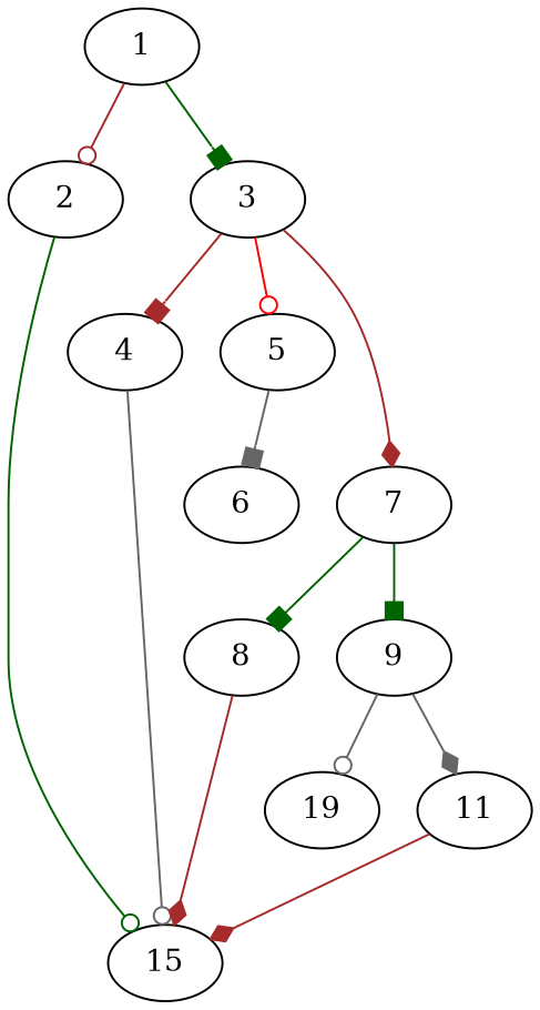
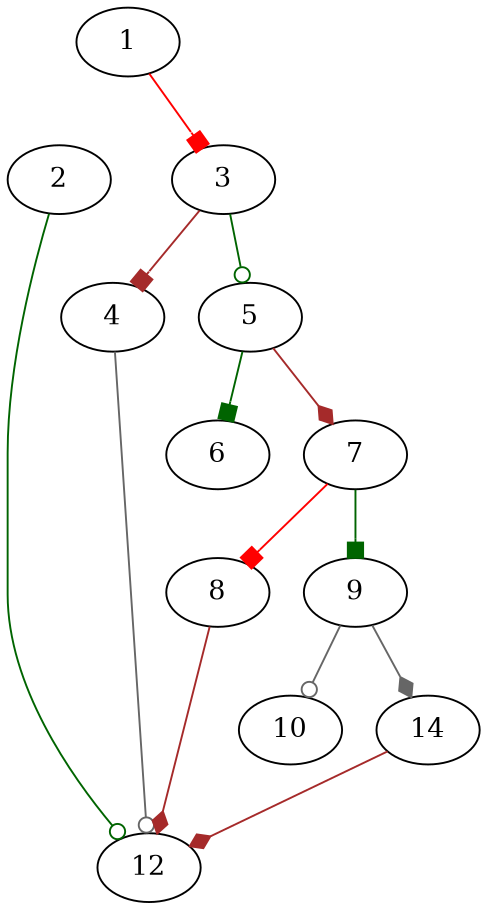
  digraph {
    edge [arrowhead=odot color=brown]
    1
    2
    3
-   12 [label=15]
+   12
    4
    5
    6
    7
    8
    9
-   10 [label=19]
-   11
-   1 -> 2
-   1 -> 3 [arrowhead=box color=darkgreen]
+   10
+   11 [label=14]
+   1 -> 3 [arrowhead=box color=red]
    2 -> 12 [color=darkgreen]
    3 -> 4 [arrowhead=box]
-   3 -> 5 [color=red]
+   3 -> 5 [color=darkgreen]
    4 -> 12 [color=gray40]
-   5 -> 6 [arrowhead=box color=gray40]
-   3 -> 7 [arrowhead=diamond]
-   7 -> 8 [arrowhead=box color=darkgreen]
+   5 -> 6 [arrowhead=box color=darkgreen]
+   5 -> 7 [arrowhead=diamond]
+   7 -> 8 [arrowhead=box color=red]
    7 -> 9 [arrowhead=box color=darkgreen]
    8 -> 12 [arrowhead=diamond]
    9 -> 10 [color=gray40]
    9 -> 11 [arrowhead=diamond color=gray40]
    11 -> 12 [arrowhead=diamond]
  }
